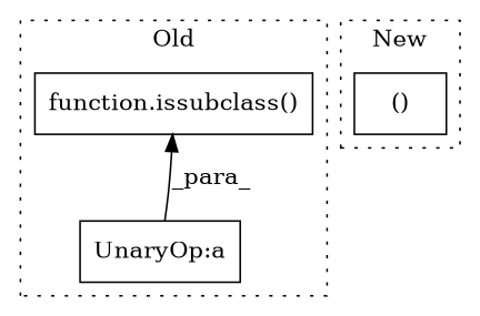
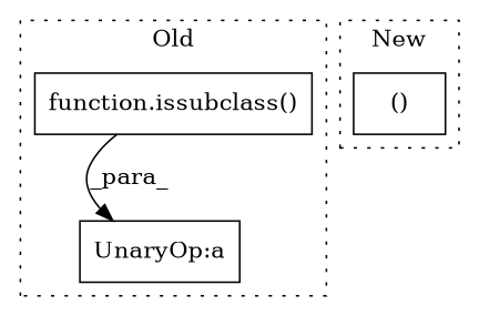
  digraph {
    node [shape=box]
    n1 [a=75 l="11,1" label="function.issubclass()" s="2086,2109"]
    n2 [a=61 l=3 label="UnaryOp:a" s=2082]
    n3 [a=54 l=7 label="()" s=2417]
    subgraph cluster_1 {
      label=Old
      style=dotted
      n1
      n2
    }
    subgraph cluster_2 {
      label=New
      style=dotted
      n3
    }
-   n2 -> n1 [label=_para_]
+   n1 -> n2 [label=_para_]
  }
